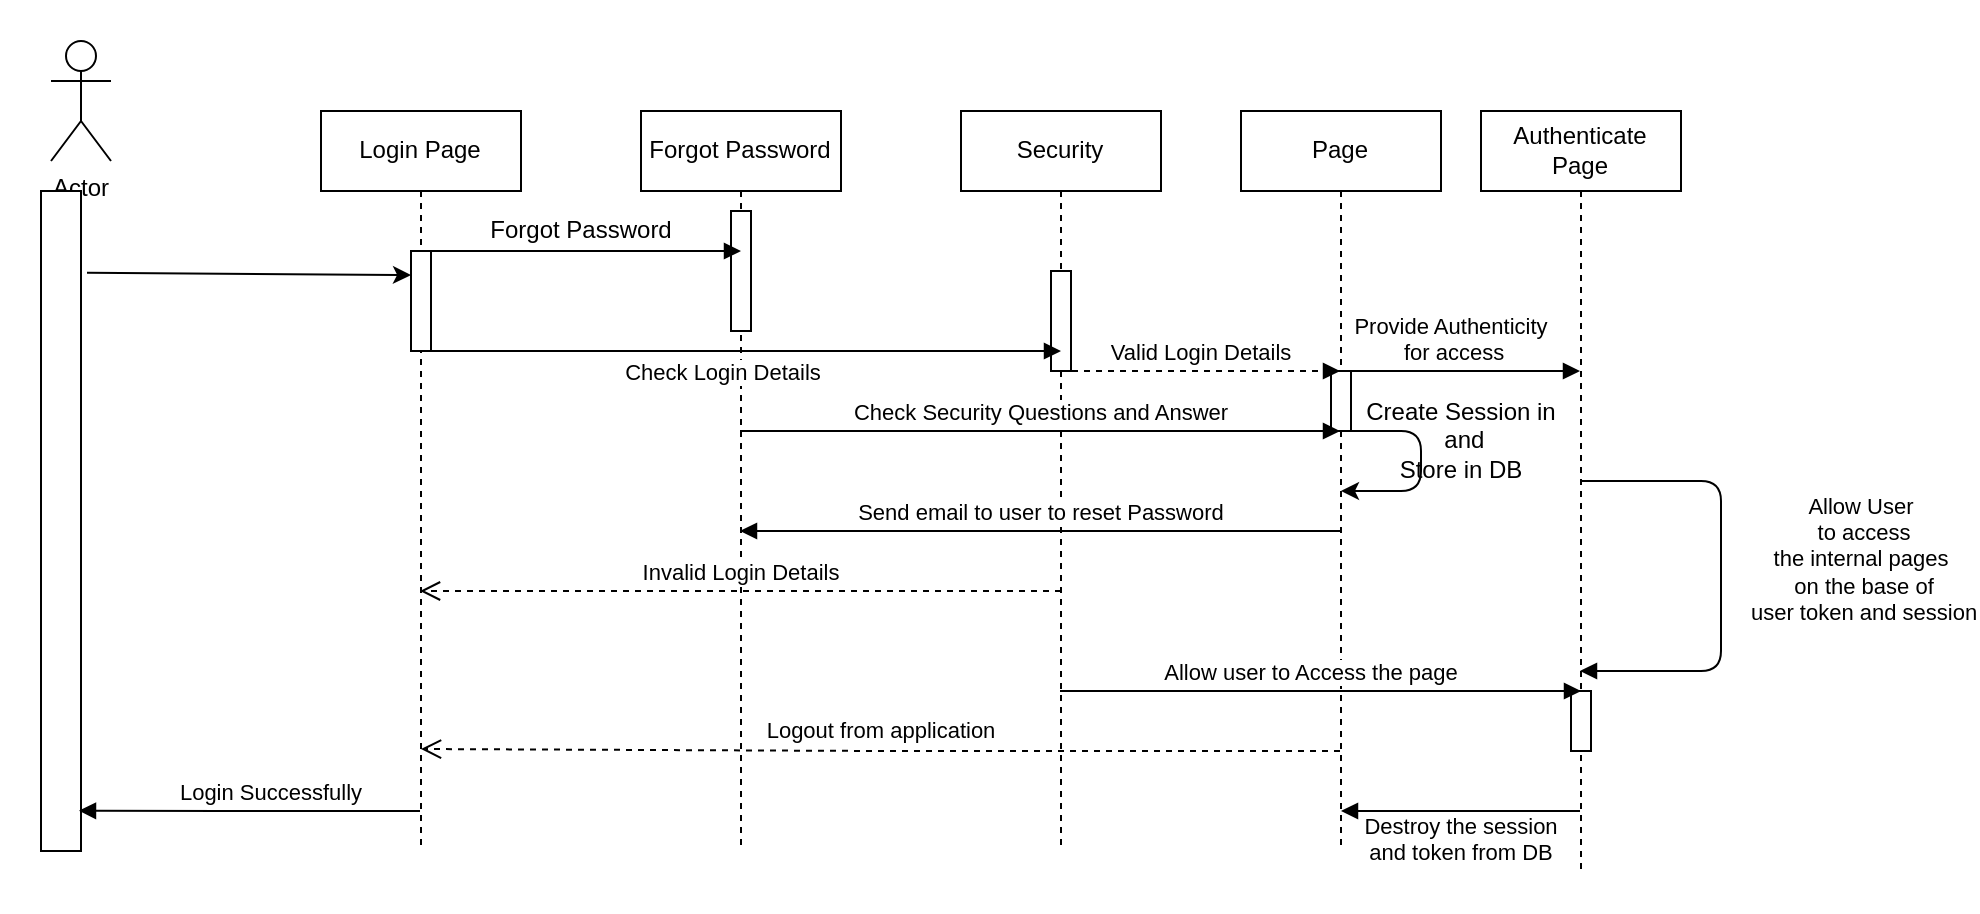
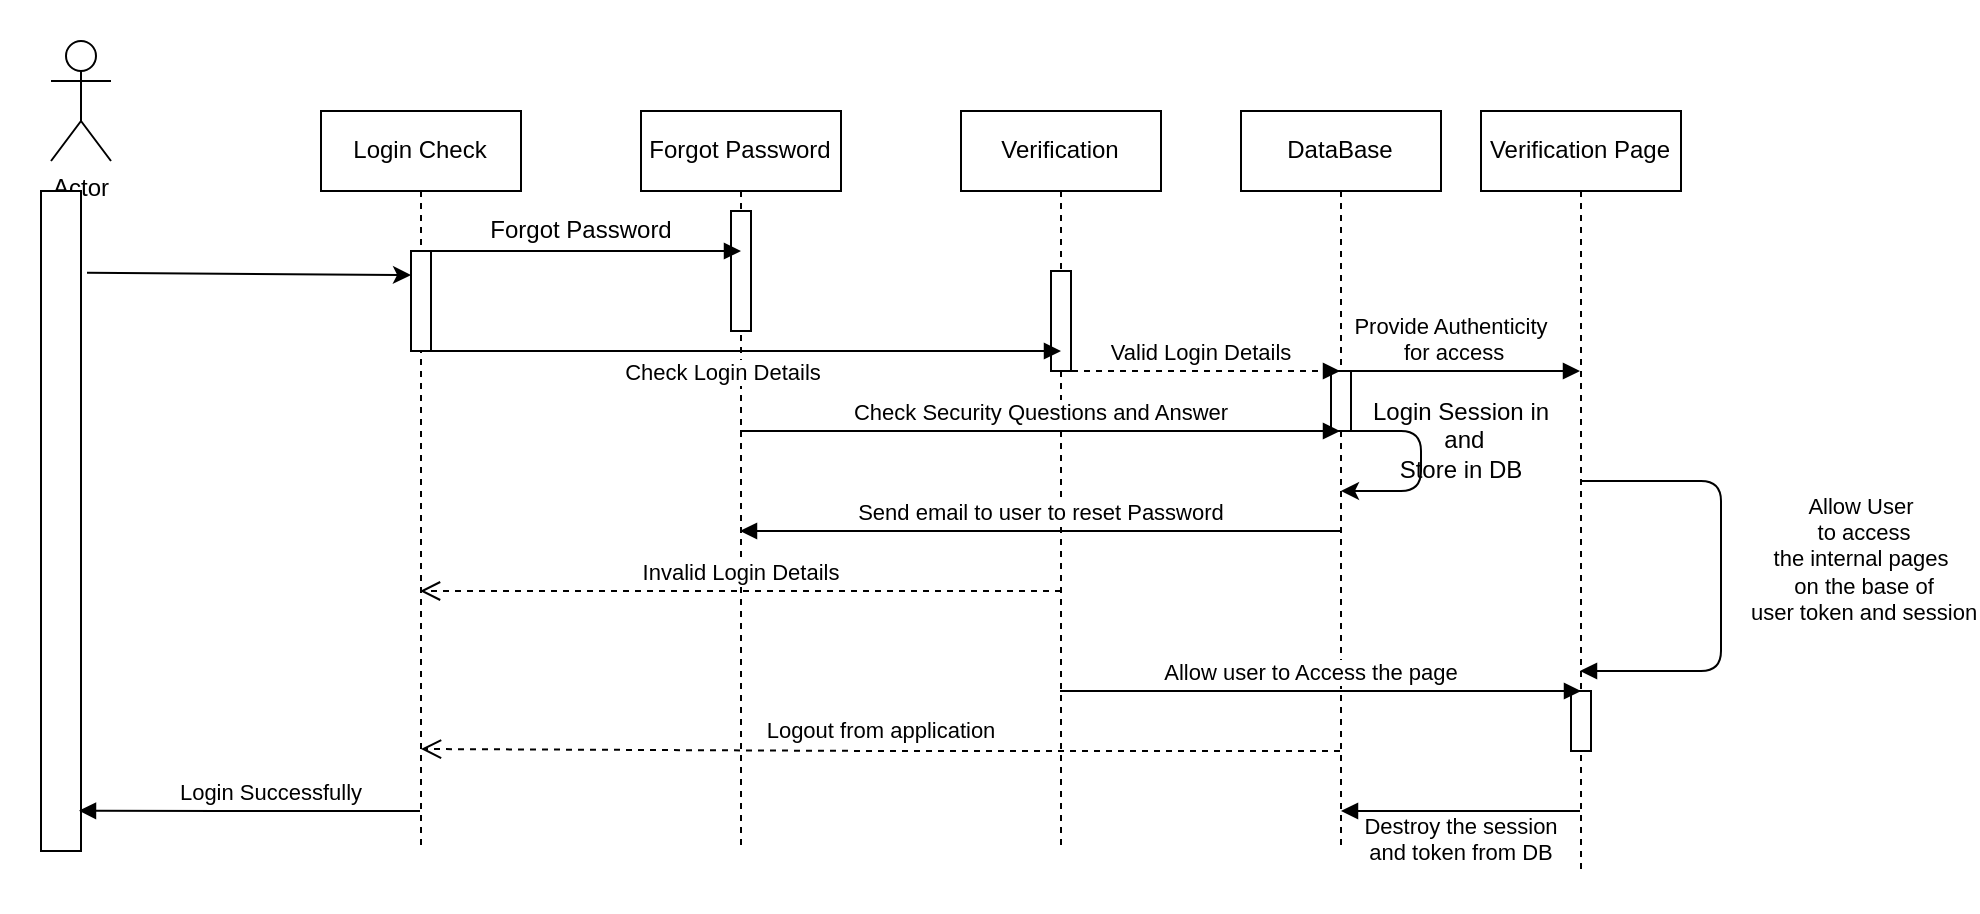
  <mxCell id="0" />
  <mxCell id="1" parent="0" />
  <mxCell id="2" value="Actor" style="shape=umlActor;verticalLabelPosition=bottom;verticalAlign=top;html=1;outlineConnect=0;" vertex="1" parent="1"><mxGeometry x="25" y="20" width="30" height="60" as="geometry" /></mxCell>
  <mxCell id="3" value="" style="html=1;points=[];perimeter=orthogonalPerimeter;" vertex="1" parent="1"><mxGeometry x="20" y="95" width="20" height="330" as="geometry" /></mxCell>
  <mxCell id="4" value="" style="endArrow=classic;html=1;exitX=1.15;exitY=0.124;exitDx=0;exitDy=0;exitPerimeter=0;entryX=0;entryY=0.24;entryDx=0;entryDy=0;entryPerimeter=0;" edge="1" parent="1" source="3" target="13"><mxGeometry width="50" height="50" relative="1" as="geometry"><mxPoint x="60" y="135" as="sourcePoint" /><mxPoint x="180" y="135" as="targetPoint" /></mxGeometry></mxCell>
- <mxCell id="5" value="Login Page" style="shape=umlLifeline;perimeter=lifelinePerimeter;whiteSpace=wrap;html=1;container=1;collapsible=0;recursiveResize=0;outlineConnect=0;" vertex="1" parent="1"><mxGeometry x="160" y="55" width="100" height="370" as="geometry" /></mxCell>
+ <mxCell id="5" value="Login Check" style="shape=umlLifeline;perimeter=lifelinePerimeter;whiteSpace=wrap;html=1;container=1;collapsible=0;recursiveResize=0;outlineConnect=0;" vertex="1" parent="1"><mxGeometry x="160" y="55" width="100" height="370" as="geometry" /></mxCell>
  <mxCell id="6" value="Forgot Password" style="shape=umlLifeline;perimeter=lifelinePerimeter;whiteSpace=wrap;html=1;container=1;collapsible=0;recursiveResize=0;outlineConnect=0;" vertex="1" parent="1"><mxGeometry x="320" y="55" width="100" height="370" as="geometry" /></mxCell>
  <mxCell id="7" value="" style="html=1;points=[];perimeter=orthogonalPerimeter;" vertex="1" parent="6"><mxGeometry x="45" y="50" width="10" height="60" as="geometry" /></mxCell>
- <mxCell id="8" value="Security" style="shape=umlLifeline;perimeter=lifelinePerimeter;whiteSpace=wrap;html=1;container=1;collapsible=0;recursiveResize=0;outlineConnect=0;" vertex="1" parent="1"><mxGeometry x="480" y="55" width="100" height="370" as="geometry" /></mxCell>
- <mxCell id="9" value="Page" style="shape=umlLifeline;perimeter=lifelinePerimeter;whiteSpace=wrap;html=1;container=1;collapsible=0;recursiveResize=0;outlineConnect=0;" vertex="1" parent="1"><mxGeometry x="620" y="55" width="100" height="370" as="geometry" /></mxCell>
+ <mxCell id="8" value="Verification" style="shape=umlLifeline;perimeter=lifelinePerimeter;whiteSpace=wrap;html=1;container=1;collapsible=0;recursiveResize=0;outlineConnect=0;" vertex="1" parent="1"><mxGeometry x="480" y="55" width="100" height="370" as="geometry" /></mxCell>
+ <mxCell id="9" value="DataBase" style="shape=umlLifeline;perimeter=lifelinePerimeter;whiteSpace=wrap;html=1;container=1;collapsible=0;recursiveResize=0;outlineConnect=0;" vertex="1" parent="1"><mxGeometry x="620" y="55" width="100" height="370" as="geometry" /></mxCell>
  <mxCell id="10" value="Provide Authenticity&lt;br&gt;&amp;nbsp;for access" style="html=1;verticalAlign=bottom;endArrow=block;" edge="1" parent="9" target="11"><mxGeometry x="-0.087" width="80" relative="1" as="geometry"><mxPoint x="50" y="130" as="sourcePoint" /><mxPoint x="140" y="120" as="targetPoint" /><Array as="points"><mxPoint x="70" y="130" /><mxPoint x="90" y="130" /></Array><mxPoint as="offset" /></mxGeometry></mxCell>
- <mxCell id="11" value="Authenticate Page" style="shape=umlLifeline;perimeter=lifelinePerimeter;whiteSpace=wrap;html=1;container=1;collapsible=0;recursiveResize=0;outlineConnect=0;" vertex="1" parent="1"><mxGeometry x="740" y="55" width="100" height="380" as="geometry" /></mxCell>
+ <mxCell id="11" value="Verification Page" style="shape=umlLifeline;perimeter=lifelinePerimeter;whiteSpace=wrap;html=1;container=1;collapsible=0;recursiveResize=0;outlineConnect=0;" vertex="1" parent="1"><mxGeometry x="740" y="55" width="100" height="380" as="geometry" /></mxCell>
  <mxCell id="12" value="" style="html=1;points=[];perimeter=orthogonalPerimeter;" vertex="1" parent="11"><mxGeometry x="45" y="290" width="10" height="30" as="geometry" /></mxCell>
  <mxCell id="13" value="" style="html=1;points=[];perimeter=orthogonalPerimeter;" vertex="1" parent="1"><mxGeometry x="205" y="125" width="10" height="50" as="geometry" /></mxCell>
  <mxCell id="14" value="" style="html=1;verticalAlign=bottom;endArrow=block;" edge="1" parent="1" source="5"><mxGeometry x="1" y="575" width="80" relative="1" as="geometry"><mxPoint x="250" y="124.5" as="sourcePoint" /><mxPoint x="370" y="125" as="targetPoint" /><Array as="points"><mxPoint x="290" y="125" /></Array><mxPoint x="571" y="505" as="offset" /></mxGeometry></mxCell>
  <mxCell id="15" value="Forgot Password" style="text;html=1;align=center;verticalAlign=middle;resizable=0;points=[];autosize=1;strokeColor=none;" vertex="1" parent="1"><mxGeometry x="235" y="105" width="110" height="20" as="geometry" /></mxCell>
  <mxCell id="16" value="" style="html=1;points=[];perimeter=orthogonalPerimeter;" vertex="1" parent="1"><mxGeometry x="525" y="135" width="10" height="50" as="geometry" /></mxCell>
  <mxCell id="17" value="" style="html=1;verticalAlign=bottom;endArrow=block;" edge="1" parent="1" source="5"><mxGeometry x="1" y="424" width="80" relative="1" as="geometry"><mxPoint x="460" y="175" as="sourcePoint" /><mxPoint x="530" y="175" as="targetPoint" /><mxPoint x="400" y="284" as="offset" /></mxGeometry></mxCell>
  <mxCell id="18" value="Check Login Details" style="edgeLabel;html=1;align=center;verticalAlign=middle;resizable=0;points=[];" vertex="1" connectable="0" parent="17"><mxGeometry x="-0.304" y="4" relative="1" as="geometry"><mxPoint x="39" y="14" as="offset" /></mxGeometry></mxCell>
  <mxCell id="19" value="" style="html=1;points=[];perimeter=orthogonalPerimeter;" vertex="1" parent="1"><mxGeometry x="665" y="185" width="10" height="30" as="geometry" /></mxCell>
  <mxCell id="20" value="Login Successfully" style="html=1;verticalAlign=bottom;endArrow=block;entryX=0.95;entryY=0.939;entryDx=0;entryDy=0;entryPerimeter=0;" edge="1" parent="1" source="5" target="3"><mxGeometry x="-0.125" width="80" relative="1" as="geometry"><mxPoint x="200" y="345" as="sourcePoint" /><mxPoint x="40" y="345" as="targetPoint" /><Array as="points"><mxPoint x="120" y="405" /></Array><mxPoint as="offset" /></mxGeometry></mxCell>
  <mxCell id="21" value="Check Security Questions and Answer" style="html=1;verticalAlign=bottom;endArrow=block;" edge="1" parent="1" source="6" target="9"><mxGeometry width="80" relative="1" as="geometry"><mxPoint x="390" y="215" as="sourcePoint" /><mxPoint x="470" y="215" as="targetPoint" /><Array as="points"><mxPoint x="490" y="215" /></Array></mxGeometry></mxCell>
  <mxCell id="22" value="" style="edgeStyle=segmentEdgeStyle;endArrow=classic;html=1;" edge="1" parent="1"><mxGeometry width="50" height="50" relative="1" as="geometry"><mxPoint x="675" y="215" as="sourcePoint" /><mxPoint x="670" y="245" as="targetPoint" /><Array as="points"><mxPoint x="710" y="215" /><mxPoint x="710" y="245" /></Array></mxGeometry></mxCell>
- <mxCell id="23" value="Create Session in&lt;br&gt;&amp;nbsp;and &lt;br&gt;Store in DB" style="text;html=1;align=center;verticalAlign=middle;resizable=0;points=[];autosize=1;strokeColor=none;" vertex="1" parent="1"><mxGeometry x="675" y="195" width="110" height="50" as="geometry" /></mxCell>
+ <mxCell id="23" value="Login Session in&lt;br&gt;&amp;nbsp;and &lt;br&gt;Store in DB" style="text;html=1;align=center;verticalAlign=middle;resizable=0;points=[];autosize=1;strokeColor=none;" vertex="1" parent="1"><mxGeometry x="675" y="195" width="110" height="50" as="geometry" /></mxCell>
  <mxCell id="24" value="Send email to user to reset Password" style="html=1;verticalAlign=bottom;endArrow=block;" edge="1" parent="1" source="9" target="6"><mxGeometry width="80" relative="1" as="geometry"><mxPoint x="590" y="255" as="sourcePoint" /><mxPoint x="670" y="255" as="targetPoint" /><Array as="points"><mxPoint x="630" y="265" /></Array></mxGeometry></mxCell>
  <mxCell id="25" value="Invalid Login Details" style="html=1;verticalAlign=bottom;endArrow=open;dashed=1;endSize=8;" edge="1" parent="1" target="5"><mxGeometry relative="1" as="geometry"><mxPoint x="530" y="295" as="sourcePoint" /><mxPoint x="440" y="295" as="targetPoint" /></mxGeometry></mxCell>
  <mxCell id="26" value="Logout from application" style="html=1;verticalAlign=bottom;endArrow=open;dashed=1;endSize=8;" edge="1" parent="1" source="9"><mxGeometry x="-0.001" y="-1" relative="1" as="geometry"><mxPoint x="360" y="375" as="sourcePoint" /><mxPoint x="210" y="374" as="targetPoint" /><Array as="points"><mxPoint x="440" y="375" /></Array><mxPoint as="offset" /></mxGeometry></mxCell>
  <mxCell id="27" value="Allow User&lt;br&gt;&amp;nbsp;to access &lt;br&gt;the internal pages&lt;br&gt;&amp;nbsp;on the base of&lt;br&gt;&amp;nbsp;user token and session" style="html=1;verticalAlign=bottom;endArrow=block;" edge="1" parent="1" target="11"><mxGeometry x="0.231" y="70" width="80" relative="1" as="geometry"><mxPoint x="790" y="240" as="sourcePoint" /><mxPoint x="860" y="315" as="targetPoint" /><Array as="points"><mxPoint x="860" y="240" /><mxPoint x="860" y="295" /><mxPoint x="860" y="335" /></Array><mxPoint as="offset" /></mxGeometry></mxCell>
  <mxCell id="28" value="Allow user to Access the page" style="html=1;verticalAlign=bottom;endArrow=block;" edge="1" parent="1" source="8"><mxGeometry x="-0.038" width="80" relative="1" as="geometry"><mxPoint x="550" y="345" as="sourcePoint" /><mxPoint x="790" y="345" as="targetPoint" /><Array as="points" /><mxPoint as="offset" /></mxGeometry></mxCell>
  <mxCell id="29" value="Destroy the session&lt;br&gt;and token from DB" style="html=1;verticalAlign=bottom;endArrow=block;" edge="1" parent="1" source="11"><mxGeometry x="-0.004" y="30" width="80" relative="1" as="geometry"><mxPoint x="705" y="405" as="sourcePoint" /><mxPoint x="670" y="405" as="targetPoint" /><Array as="points"><mxPoint x="700" y="405" /></Array><mxPoint as="offset" /></mxGeometry></mxCell>
  <mxCell id="30" value="Valid Login Details" style="html=1;verticalAlign=bottom;endArrow=block;dashed=1;" edge="1" parent="1" source="8" target="9"><mxGeometry width="80" relative="1" as="geometry"><mxPoint x="570" y="185" as="sourcePoint" /><mxPoint x="660" y="185" as="targetPoint" /><Array as="points"><mxPoint x="620" y="185" /></Array></mxGeometry></mxCell>
